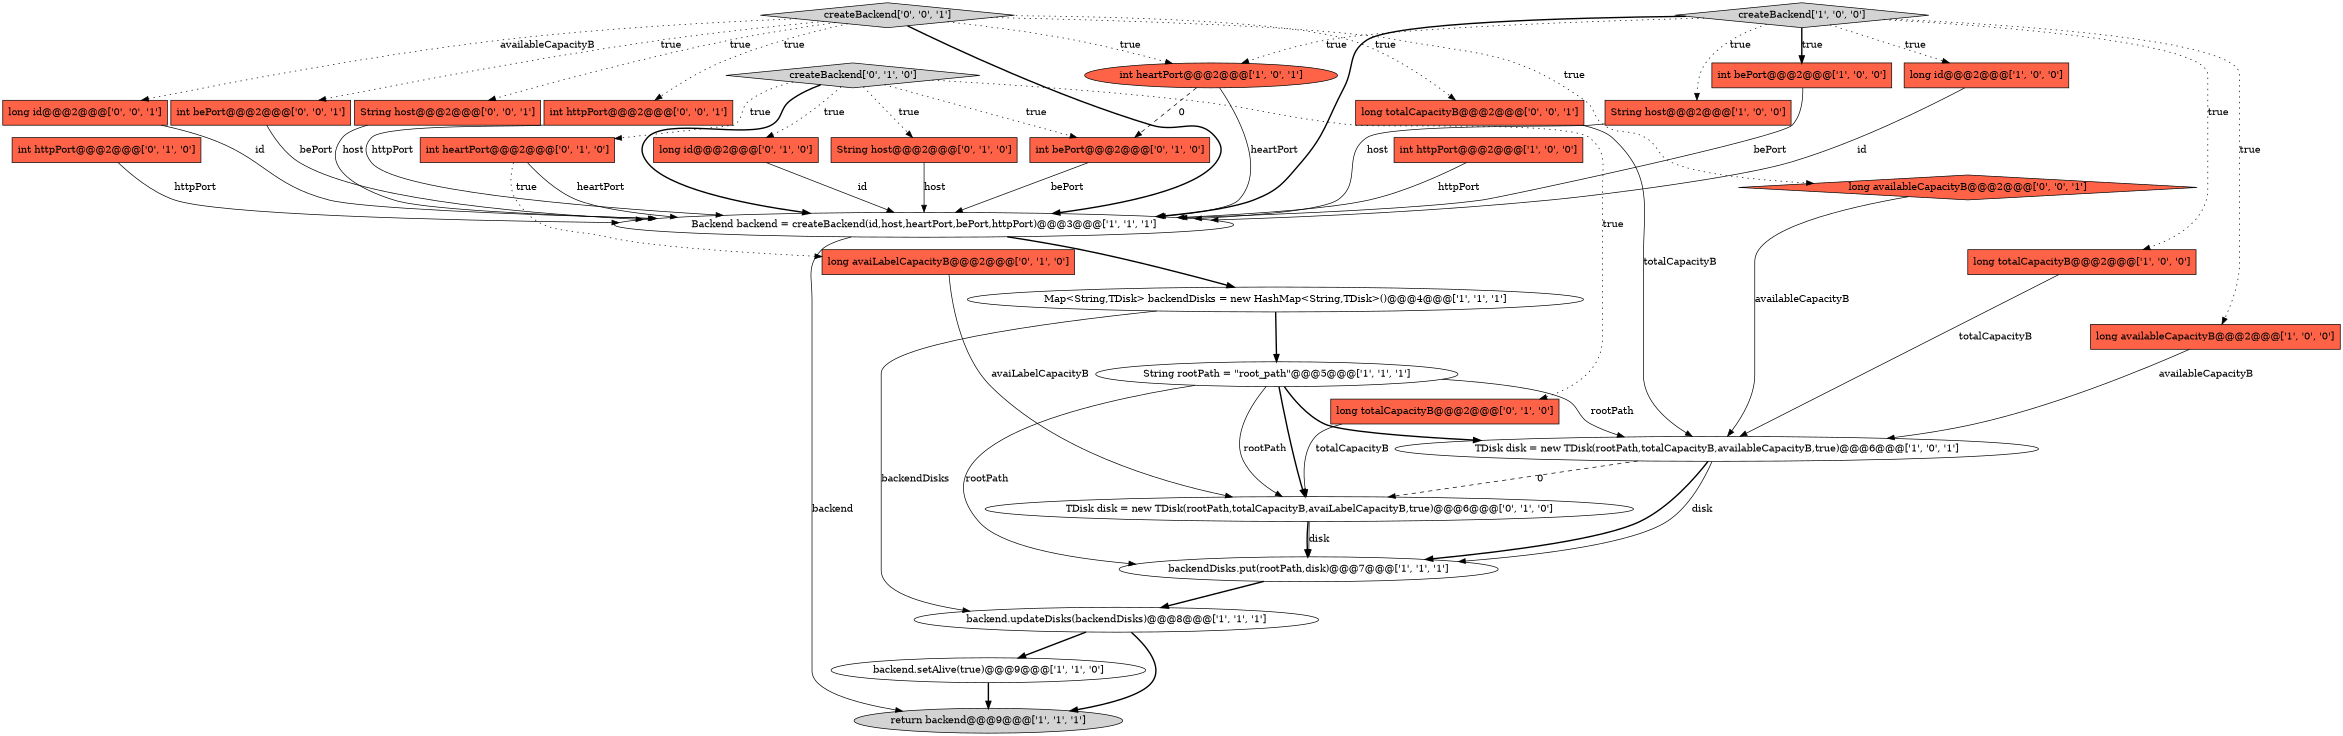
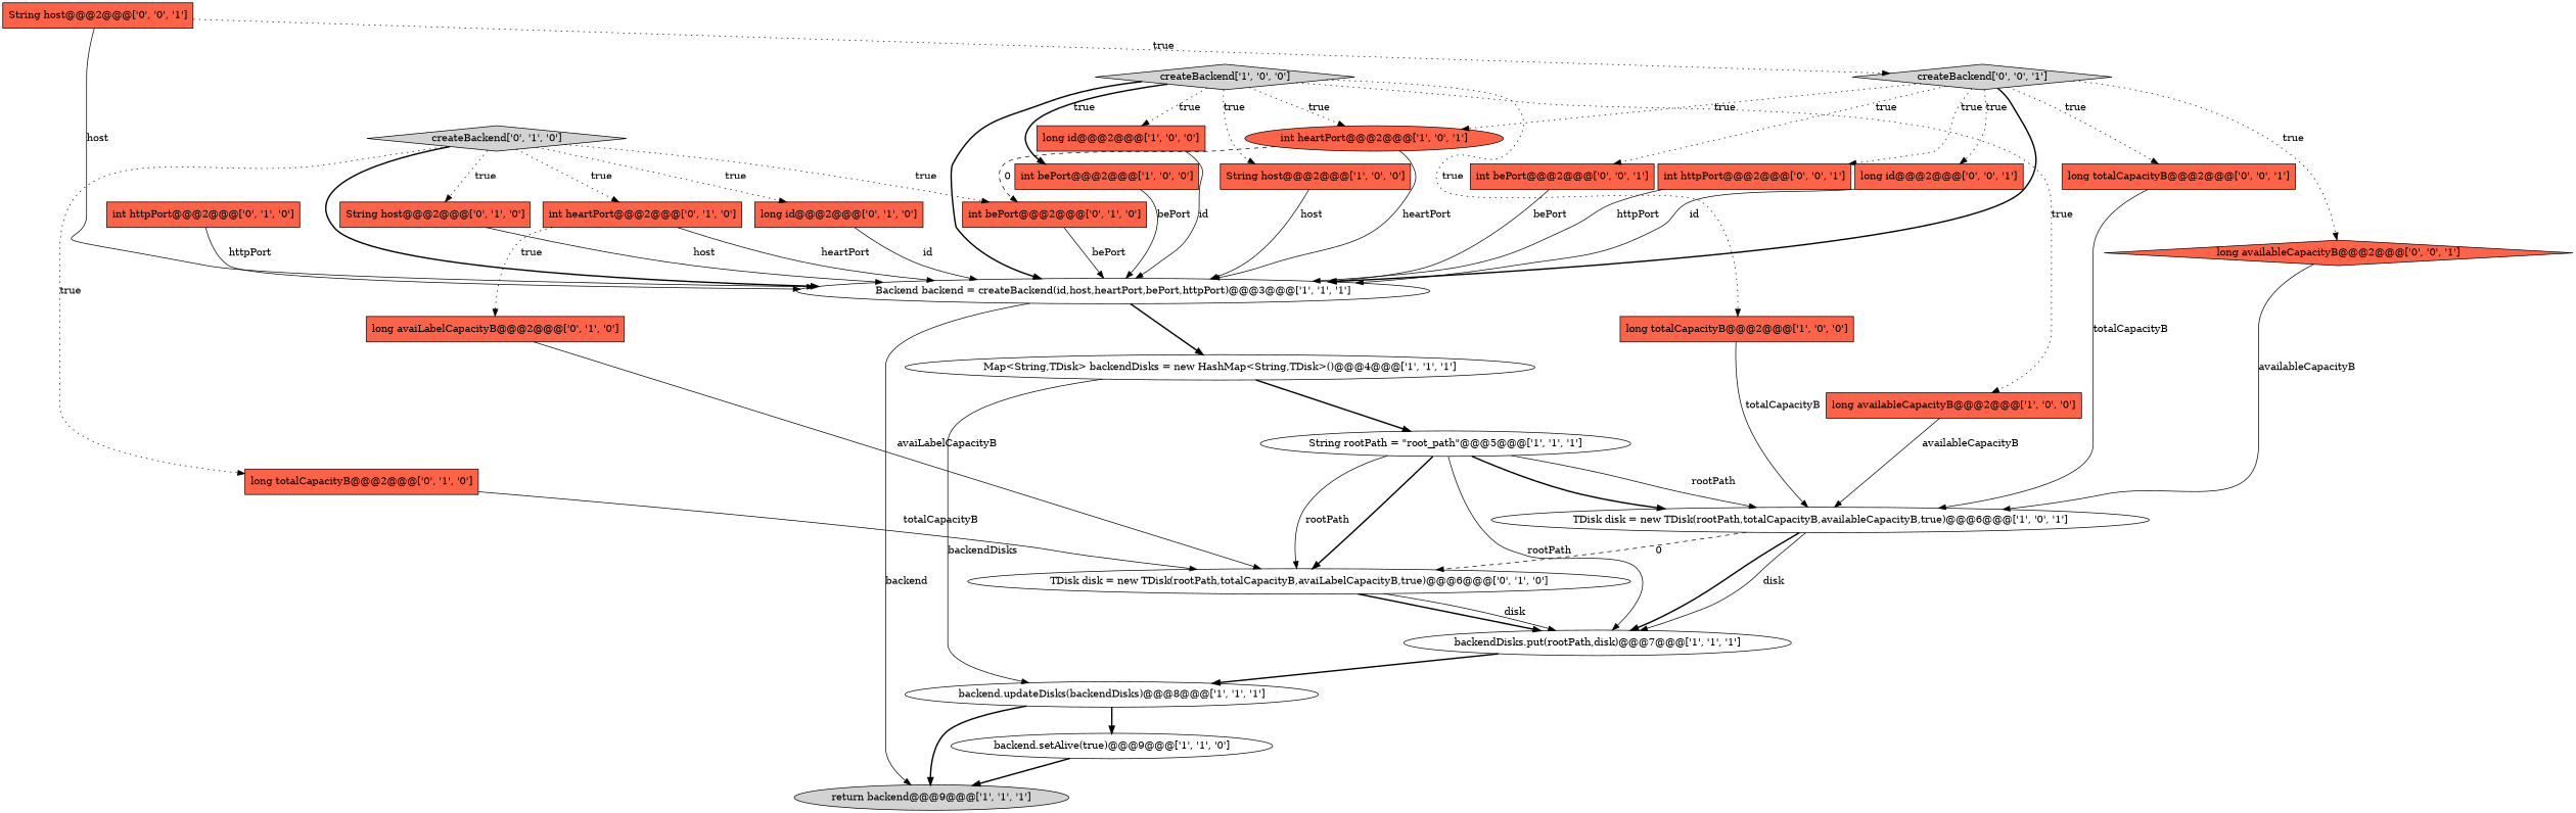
  digraph {
    node [fillcolor=tomato shape=box style=filled]
    edge [style=solid]
    n1 [fillcolor=lightgray label="return backend@@@9@@@['1', '1', '1']" shape=ellipse]
    n2 [label="int heartPort@@@2@@@['0', '1', '0']"]
    n3 [fillcolor=white label="Backend backend = createBackend(id,host,heartPort,bePort,httpPort)@@@3@@@['1', '1', '1']" shape=ellipse]
    n4 [label="long avaiLabelCapacityB@@@2@@@['0', '1', '0']"]
    n5 [fillcolor=white label="Map<String,TDisk> backendDisks = new HashMap<String,TDisk>()@@@4@@@['1', '1', '1']" shape=ellipse]
    n6 [label="long totalCapacityB@@@2@@@['0', '0', '1']"]
    n7 [fillcolor=white label="TDisk disk = new TDisk(rootPath,totalCapacityB,availableCapacityB,true)@@@6@@@['1', '0', '1']" shape=ellipse]
    n8 [fillcolor=white label="TDisk disk = new TDisk(rootPath,totalCapacityB,avaiLabelCapacityB,true)@@@6@@@['0', '1', '0']" shape=ellipse]
    n9 [fillcolor=white label="backendDisks.put(rootPath,disk)@@@7@@@['1', '1', '1']" shape=ellipse]
    n10 [label="int bePort@@@2@@@['0', '1', '0']"]
    n11 [label="long availableCapacityB@@@2@@@['0', '0', '1']" shape=diamond]
    n12 [fillcolor=white label="backend.updateDisks(backendDisks)@@@8@@@['1', '1', '1']" shape=ellipse]
    n13 [fillcolor=lightgray label="createBackend['0', '0', '1']" shape=diamond]
    n14 [label="int bePort@@@2@@@['0', '0', '1']"]
    n15 [label="String host@@@2@@@['0', '0', '1']"]
    n16 [label="int httpPort@@@2@@@['0', '0', '1']"]
    n17 [label="int heartPort@@@2@@@['1', '0', '1']" shape=ellipse]
    n18 [label="long id@@@2@@@['0', '0', '1']"]
    n19 [label="String host@@@2@@@['1', '0', '0']"]
    n20 [fillcolor=lightgray label="createBackend['1', '0', '0']" shape=diamond]
    n21 [label="int bePort@@@2@@@['1', '0', '0']"]
    n22 [label="long totalCapacityB@@@2@@@['1', '0', '0']"]
    n23 [label="long id@@@2@@@['1', '0', '0']"]
    n24 [label="long availableCapacityB@@@2@@@['1', '0', '0']"]
-   n25 [label="int httpPort@@@2@@@['1', '0', '0']"]
    n26 [fillcolor=white label="backend.setAlive(true)@@@9@@@['1', '1', '0']" shape=ellipse]
    n27 [label="long totalCapacityB@@@2@@@['0', '1', '0']"]
    n28 [fillcolor=white label="String rootPath = \"root_path\"@@@5@@@['1', '1', '1']" shape=ellipse]
    n29 [label="int httpPort@@@2@@@['0', '1', '0']"]
    n30 [label="String host@@@2@@@['0', '1', '0']"]
    n31 [label="long id@@@2@@@['0', '1', '0']"]
    n32 [fillcolor=lightgray label="createBackend['0', '1', '0']" shape=diamond]
    n2 -> n3 [label=heartPort]
    n2 -> n4 [label=true style=dotted]
    n3 -> n1 [label=backend]
    n3 -> n5 [style=bold]
    n4 -> n8 [label=avaiLabelCapacityB]
    n5 -> n12 [label=backendDisks]
    n5 -> n28 [style=bold]
    n6 -> n7 [label=totalCapacityB]
    n7 -> n8 [label=0 style=dashed]
    n7 -> n9 [style=bold]
    n7 -> n9 [label=disk]
    n8 -> n9 [style=bold]
    n8 -> n9 [label=disk]
    n9 -> n12 [style=bold]
    n10 -> n3 [label=bePort]
    n11 -> n7 [label=availableCapacityB]
    n12 -> n1 [style=bold]
    n12 -> n26 [style=bold]
    n13 -> n3 [style=bold]
    n13 -> n6 [label=true style=dotted]
    n13 -> n11 [label=true style=dotted]
    n13 -> n14 [label=true style=dotted]
-   n13 -> n15 [label=true style=dotted]
+   n15 -> n13 [label=true style=dotted]
    n13 -> n16 [label=true style=dotted]
    n13 -> n17 [label=true style=dotted]
-   n13 -> n18 [label=availableCapacityB style=dotted]
+   n13 -> n18 [label=true style=dotted]
    n14 -> n3 [label=bePort]
    n15 -> n3 [label=host]
    n16 -> n3 [label=httpPort]
    n17 -> n3 [label=heartPort]
    n17 -> n10 [label=0 style=dashed]
    n18 -> n3 [label=id]
    n19 -> n3 [label=host]
    n20 -> n3 [style=bold]
    n20 -> n17 [label=true style=dotted]
    n20 -> n19 [label=true style=dotted]
    n20 -> n21 [label=true style=bold]
    n20 -> n22 [label=true style=dotted]
    n20 -> n23 [label=true style=dotted]
    n20 -> n24 [label=true style=dotted]
    n21 -> n3 [label=bePort]
    n22 -> n7 [label=totalCapacityB]
    n23 -> n3 [label=id]
    n24 -> n7 [label=availableCapacityB]
-   n25 -> n3 [label=httpPort]
    n26 -> n1 [style=bold]
    n27 -> n8 [label=totalCapacityB]
    n28 -> n7 [label=rootPath]
    n28 -> n7 [style=bold]
    n28 -> n8 [style=bold]
    n28 -> n8 [label=rootPath]
    n28 -> n9 [label=rootPath]
    n29 -> n3 [label=httpPort]
    n30 -> n3 [label=host]
    n31 -> n3 [label=id]
    n32 -> n2 [label=true style=dotted]
    n32 -> n3 [style=bold]
    n32 -> n10 [label=true style=dotted]
    n32 -> n27 [label=true style=dotted]
    n32 -> n30 [label=true style=dotted]
    n32 -> n31 [label=true style=dotted]
  }
